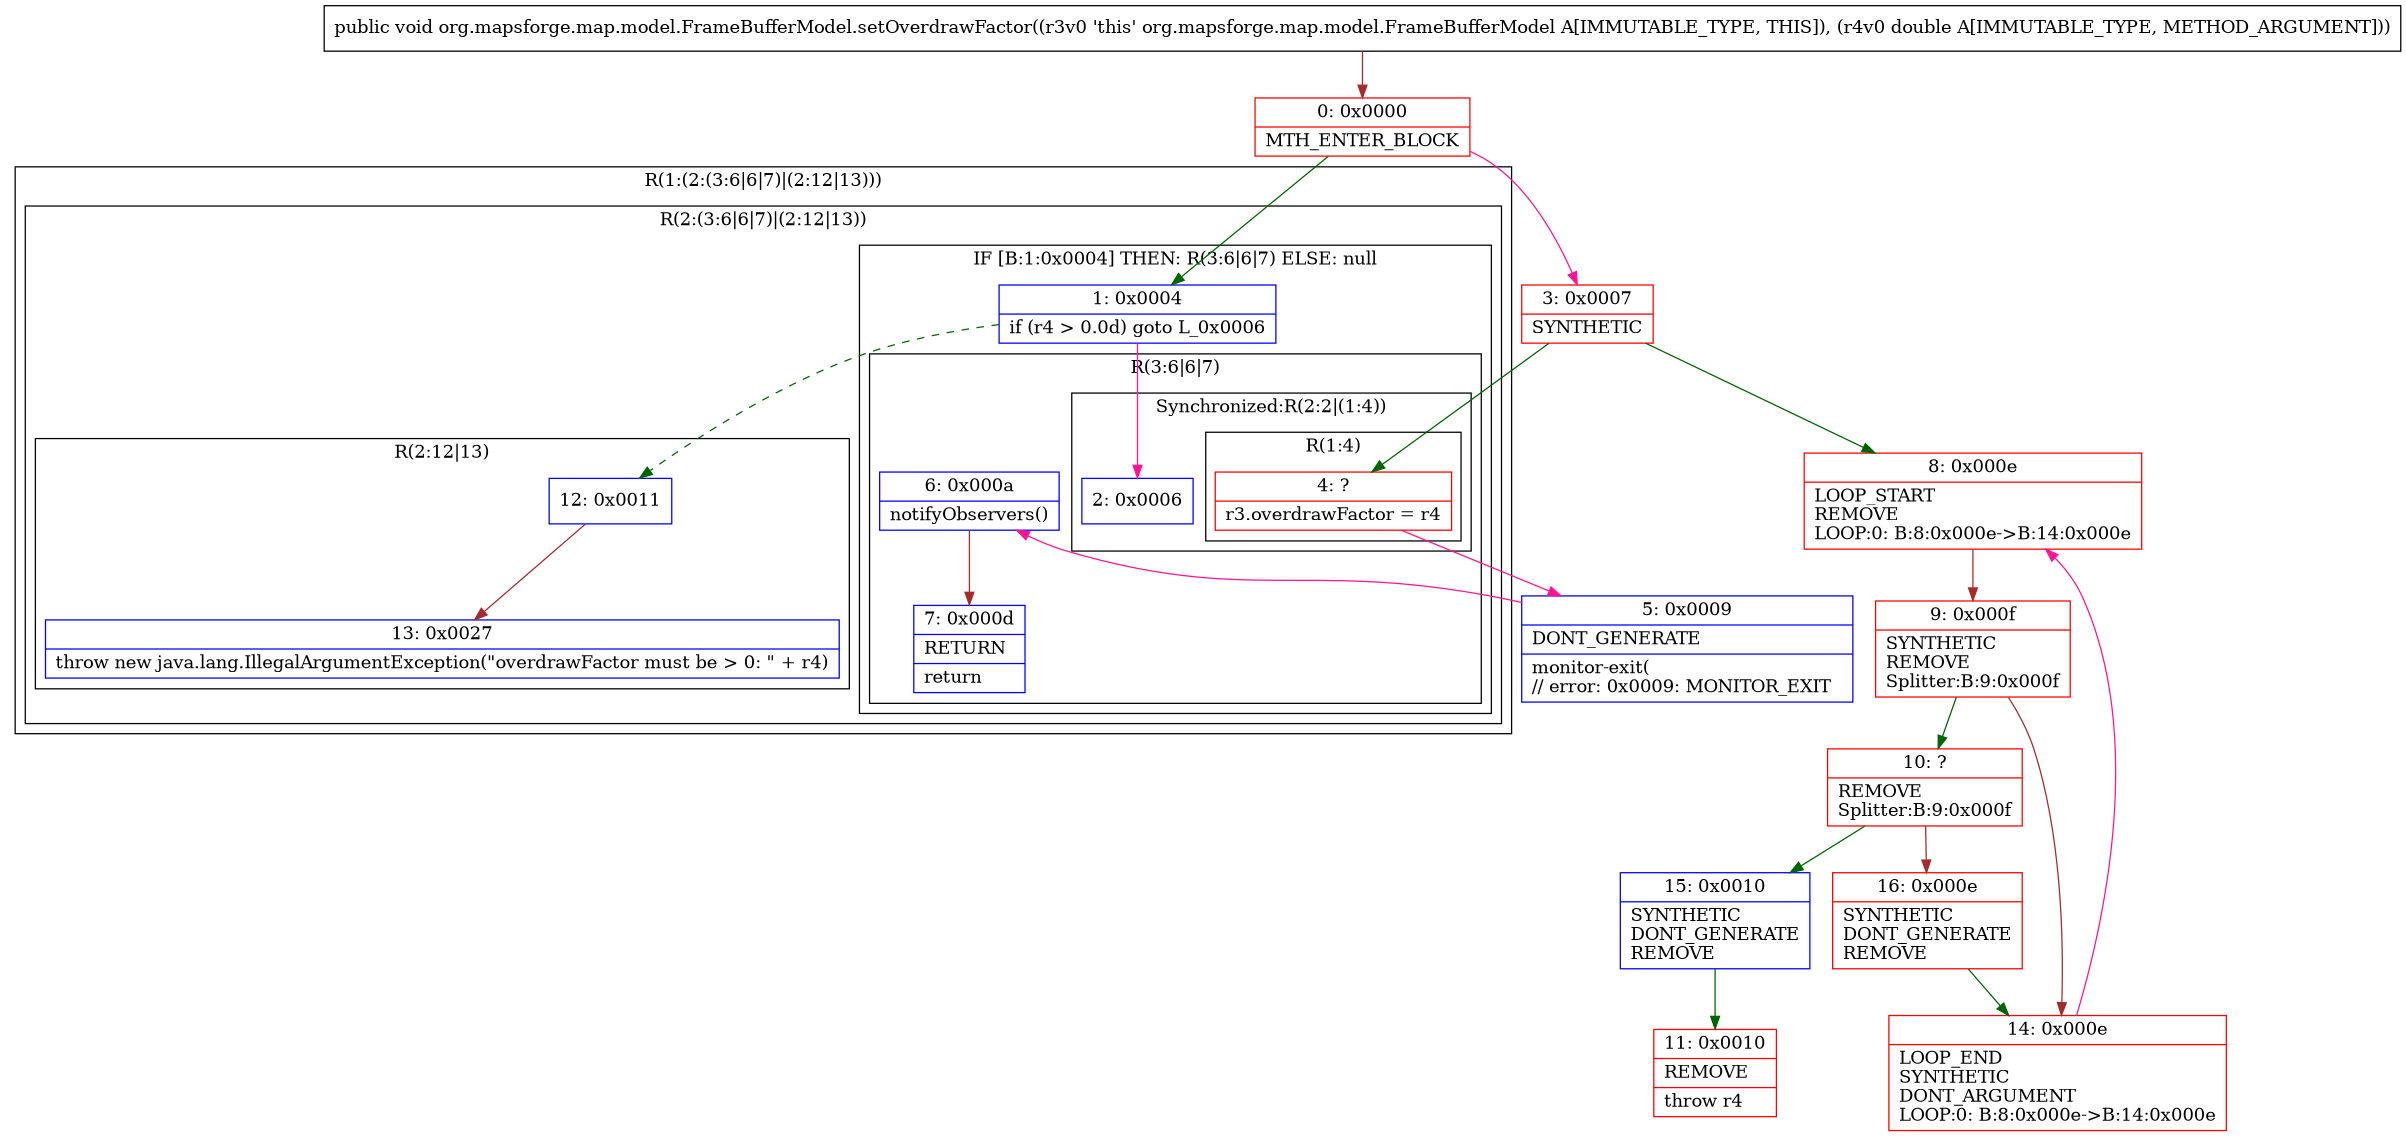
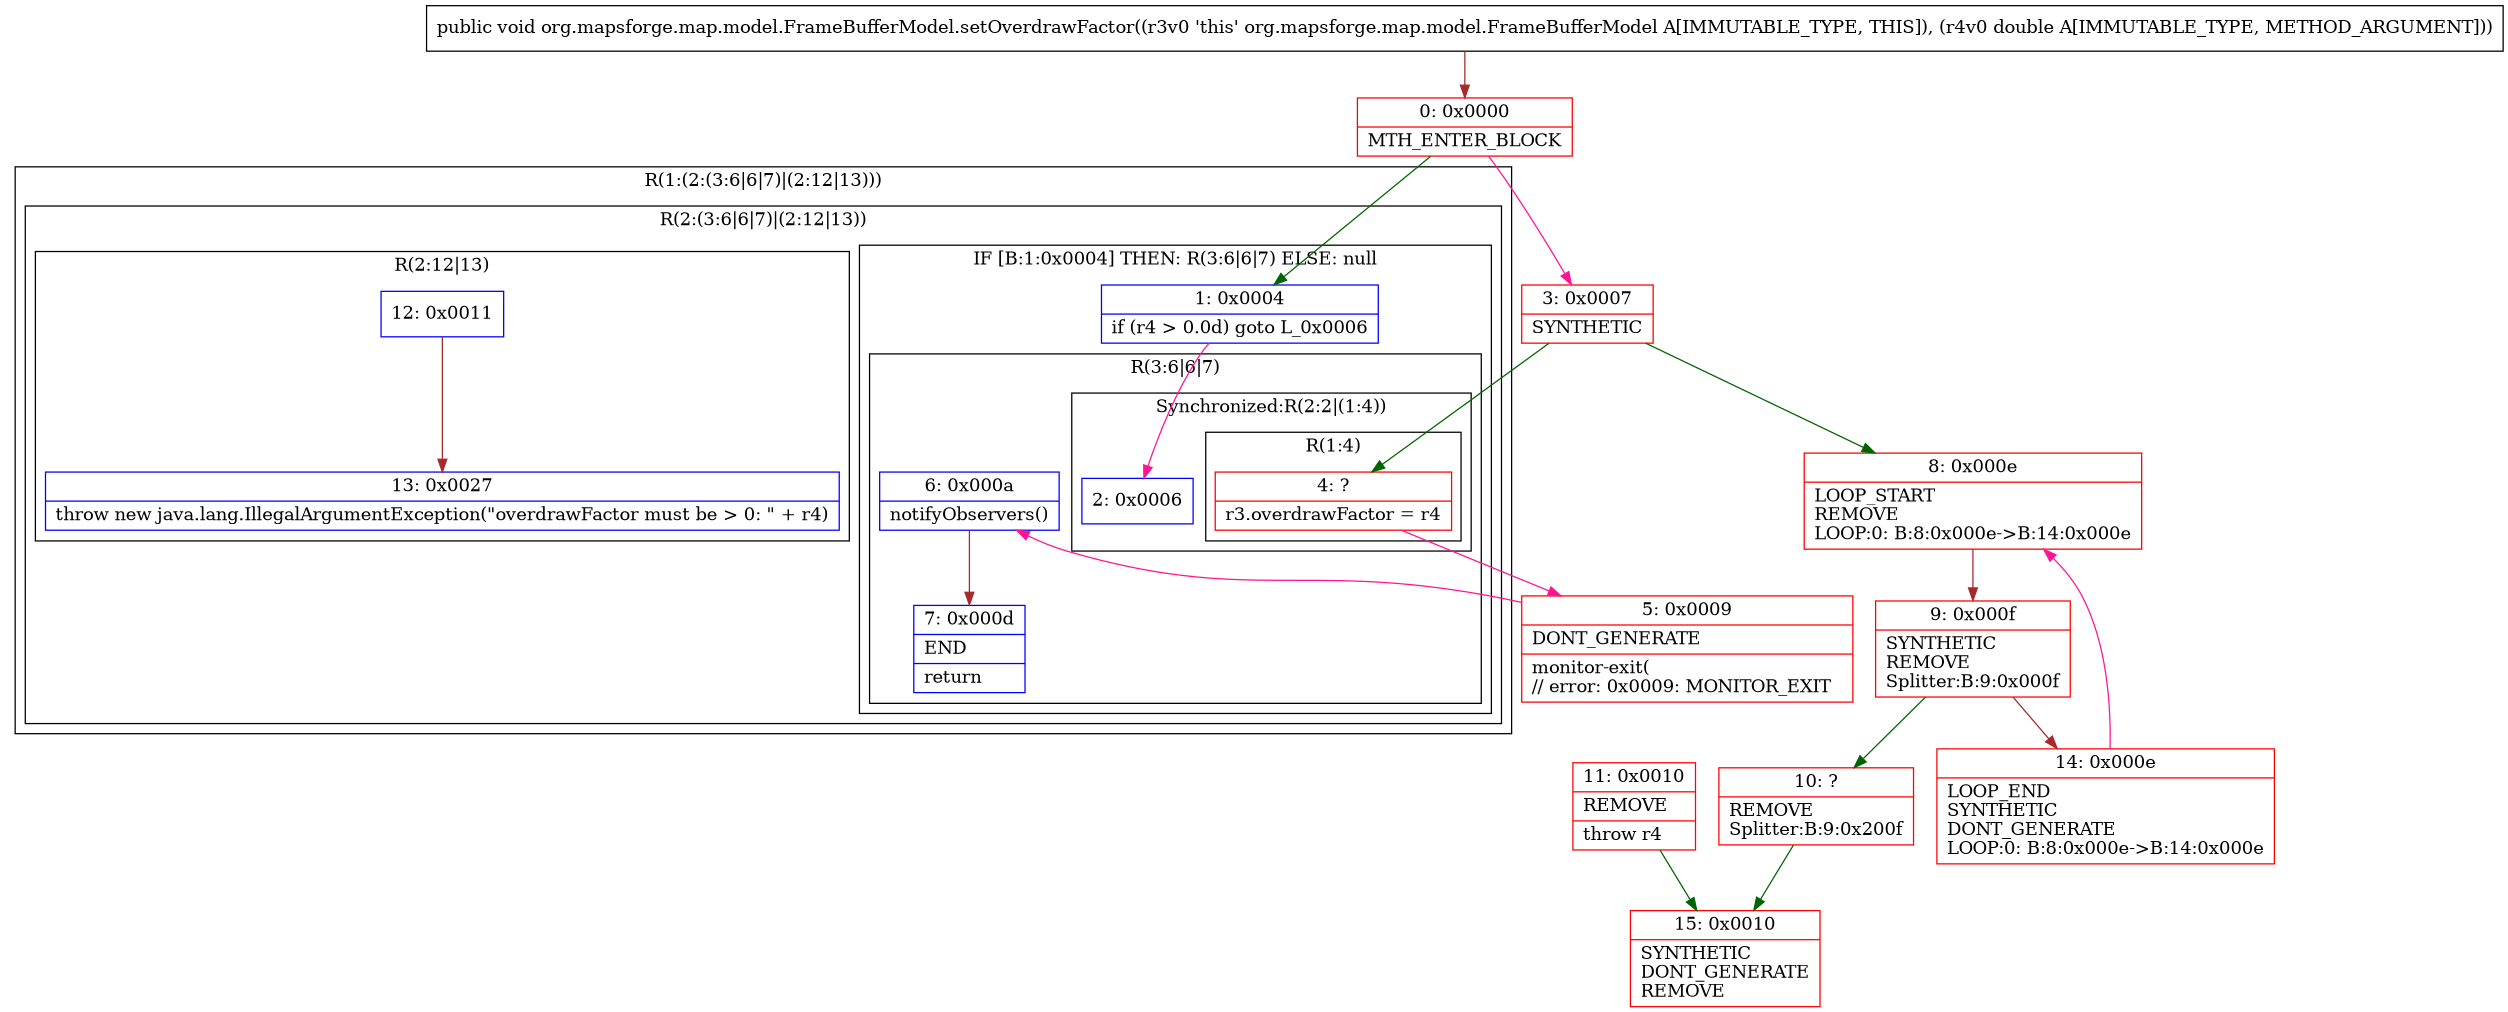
  digraph {
    node [color=red shape=record]
    edge [color=darkgreen]
    n1 [label="{4\:\ ?|r3.overdrawFactor = r4\l}"]
    n2 [color=blue label="{2\:\ 0x0006}"]
    n3 [color=blue label="{6\:\ 0x000a|notifyObservers()\l}"]
-   n4 [color=blue label="{7\:\ 0x000d|RETURN\l|return\l}"]
+   n4 [color=blue label="{7\:\ 0x000d|END\l|return\l}"]
    n5 [color=blue label="{1\:\ 0x0004|if (r4 \> 0.0d) goto L_0x0006\l}"]
    n6 [color=blue label="{12\:\ 0x0011}"]
    n7 [color=blue label="{13\:\ 0x0027|throw new java.lang.IllegalArgumentException(\"overdrawFactor must be \> 0: \" + r4)\l}"]
-   n8 [color=blue label="{5\:\ 0x0009|DONT_GENERATE\l|monitor\-exit(\l\/\/ error: 0x0009: MONITOR_EXIT  \l}"]
+   n8 [label="{5\:\ 0x0009|DONT_GENERATE\l|monitor\-exit(\l\/\/ error: 0x0009: MONITOR_EXIT  \l}"]
    n9 [label="{3\:\ 0x0007|SYNTHETIC\l}"]
    n10 [label="{8\:\ 0x000e|LOOP_START\lREMOVE\lLOOP:0: B:8:0x000e\-\>B:14:0x000e\l}"]
    n11 [label="{0\:\ 0x0000|MTH_ENTER_BLOCK\l}"]
    n12 [label="{9\:\ 0x000f|SYNTHETIC\lREMOVE\lSplitter:B:9:0x000f\l}"]
-   n13 [label="{10\:\ ?|REMOVE\lSplitter:B:9:0x000f\l}"]
-   n14 [label="{14\:\ 0x000e|LOOP_END\lSYNTHETIC\lDONT_ARGUMENT\lLOOP:0: B:8:0x000e\-\>B:14:0x000e\l}"]
-   n15 [color=blue label="{15\:\ 0x0010|SYNTHETIC\lDONT_GENERATE\lREMOVE\l}"]
-   n16 [label="{16\:\ 0x000e|SYNTHETIC\lDONT_GENERATE\lREMOVE\l}"]
+   n13 [label="{10\:\ ?|REMOVE\lSplitter:B:9:0x200f\l}"]
+   n14 [label="{14\:\ 0x000e|LOOP_END\lSYNTHETIC\lDONT_GENERATE\lLOOP:0: B:8:0x000e\-\>B:14:0x000e\l}"]
+   n15 [label="{15\:\ 0x0010|SYNTHETIC\lDONT_GENERATE\lREMOVE\l}"]
    n17 [label="{11\:\ 0x0010|REMOVE\l|throw r4\l}"]
    n18 [label="{public void org.mapsforge.map.model.FrameBufferModel.setOverdrawFactor((r3v0 'this' org.mapsforge.map.model.FrameBufferModel A[IMMUTABLE_TYPE, THIS]), (r4v0 double A[IMMUTABLE_TYPE, METHOD_ARGUMENT])) }" color=""]
    subgraph cluster_1 {
      label="R(1:(2:(3:6|6|7)|(2:12|13)))"
      subgraph cluster_2 {
        label="R(2:(3:6|6|7)|(2:12|13))"
        subgraph cluster_3 {
          label="IF [B:1:0x0004] THEN: R(3:6|6|7) ELSE: null"
          n5
          subgraph cluster_4 {
            label="R(3:6|6|7)"
            n3
            n4
            subgraph cluster_5 {
              label="Synchronized:R(2:2|(1:4))"
              n2
              subgraph cluster_6 {
                label="R(1:4)"
                n1
              }
            }
          }
        }
        subgraph cluster_7 {
          label="R(2:12|13)"
          n6
          n7
        }
      }
    }
    n1 -> n8 [color=deeppink]
    n3 -> n4 [color=brown]
    n5 -> n2 [color=deeppink]
-   n5 -> n6 [style=dashed]
    n6 -> n7 [color=brown]
    n8 -> n3 [color=deeppink]
    n9 -> n1
    n9 -> n10
    n10 -> n12 [color=brown]
    n11 -> n5
    n11 -> n9 [color=deeppink]
    n12 -> n13
    n12 -> n14 [color=brown]
    n13 -> n15
-   n13 -> n16 [color=brown]
    n14 -> n10 [color=deeppink]
-   n15 -> n17
-   n16 -> n14
+   n17 -> n15
    n18 -> n11 [color=brown]
  }
